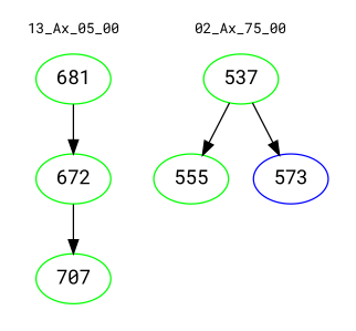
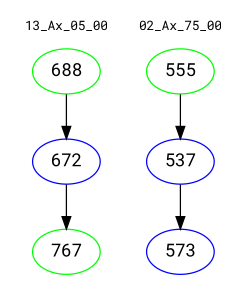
  digraph {
    fontname="Roboto Mono"
    node [color=green fontname="Roboto Mono"]
    edge [color=black fontname="Roboto Mono"]
-   n1 [label=681]
-   n2 [label=672]
-   n3 [label=707]
+   n1 [label=688]
+   n2 [color=blue label=672]
+   n3 [label=767]
    n4 [label=555]
-   n5 [label=537]
+   n5 [color=blue label=537]
    n6 [color=blue label=573]
    subgraph cluster_1 {
      color=white
      fontsize=10
      label="13_Ax_05_00"
      n1
      n2
      n3
    }
    subgraph cluster_2 {
      color=white
      fontsize=10
      label="02_Ax_75_00"
      n4
      n5
      n6
    }
    n1 -> n2
    n2 -> n3
-   n5 -> n4
+   n4 -> n5
    n5 -> n6
  }
